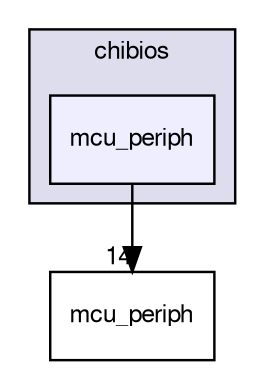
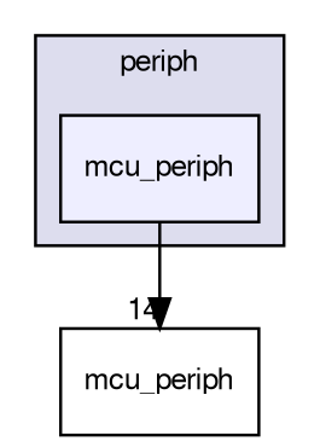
  digraph {
    compound=true
    node [fontname=FreeSans fontsize=10 shape=box]
    n1 [fillcolor="#eeeeff" label=mcu_periph pencolor=black style=filled]
    n2 [label=mcu_periph]
    subgraph cluster_1 {
      bgcolor="#ddddee"
      fontname=FreeSans
      fontsize=10
-     label=chibios
+     label=periph
      pencolor=black
      n1
    }
    n1 -> n2 [headlabel=14 labeldistance=1.5 labelfontname=FreeSans labelfontsize=10]
  }
